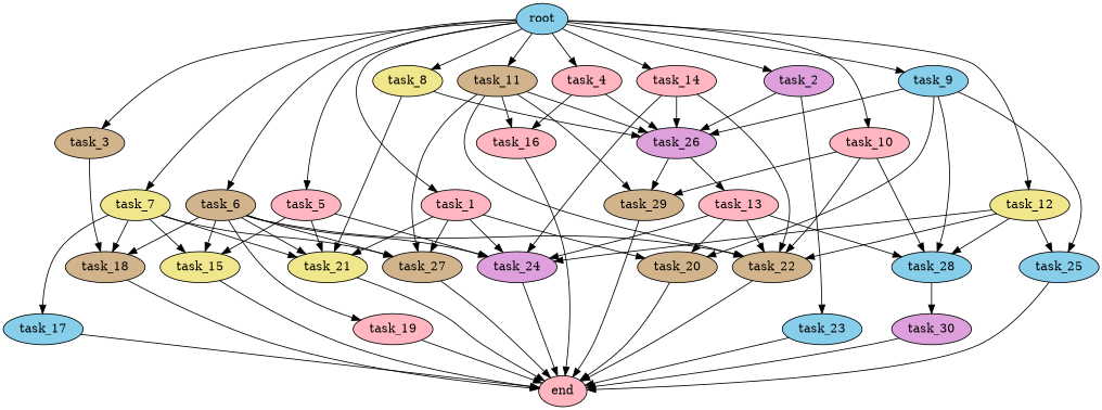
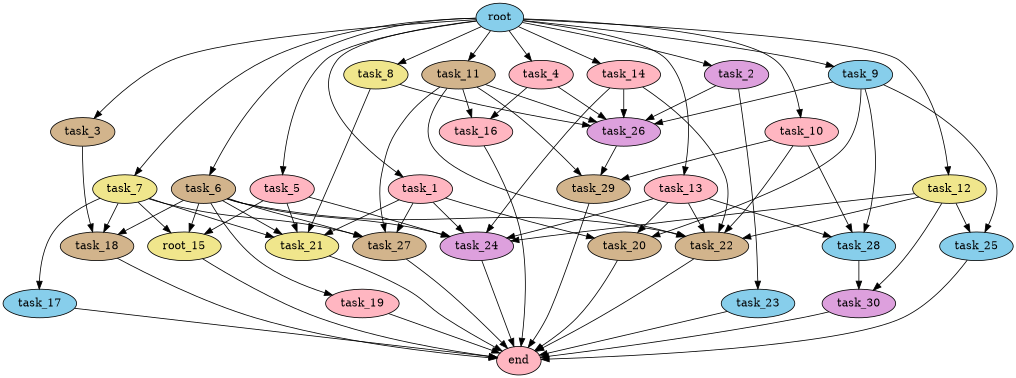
  digraph {
    node [fillcolor=lightpink style=filled]
    root [fillcolor=skyblue]
    task_1
    task_2 [fillcolor=plum]
    task_3 [fillcolor=tan]
    task_4
    task_5
    task_6 [fillcolor=tan]
    task_7 [fillcolor=khaki]
    task_8 [fillcolor=khaki]
    task_9 [fillcolor=skyblue]
    task_10
    task_11 [fillcolor=tan]
    task_12 [fillcolor=khaki]
    task_13
    task_14
    task_20 [fillcolor=tan]
    task_21 [fillcolor=khaki]
    task_24 [fillcolor=plum]
    task_27 [fillcolor=tan]
    task_23 [fillcolor=skyblue]
    task_26 [fillcolor=plum]
    task_18 [fillcolor=tan]
    task_16
-   task_15 [fillcolor=khaki]
+   task_15 [fillcolor=khaki label=root_15]
    task_19
    task_22 [fillcolor=tan]
    task_17 [fillcolor=skyblue]
    task_25 [fillcolor=skyblue]
    task_28 [fillcolor=skyblue]
    task_29 [fillcolor=tan]
    end
    task_30 [fillcolor=plum]
    root -> task_1
    root -> task_2
    root -> task_3
    root -> task_4
    root -> task_5
    root -> task_6
    root -> task_7
    root -> task_8
    root -> task_9
    root -> task_10
    root -> task_11
    root -> task_12
-   task_26 -> task_13
+   root -> task_13
    root -> task_14
    task_1 -> task_20
    task_1 -> task_21
    task_1 -> task_24
    task_1 -> task_27
    task_2 -> task_23
    task_2 -> task_26
    task_3 -> task_18
    task_4 -> task_26
    task_4 -> task_16
    task_5 -> task_21
    task_5 -> task_24
    task_5 -> task_15
    task_6 -> task_21
    task_6 -> task_24
    task_6 -> task_27
    task_6 -> task_18
    task_6 -> task_15
    task_6 -> task_19
    task_6 -> task_22
    task_7 -> task_21
    task_7 -> task_27
    task_7 -> task_18
    task_7 -> task_15
    task_7 -> task_17
    task_8 -> task_21
    task_8 -> task_26
    task_9 -> task_20
    task_9 -> task_26
    task_9 -> task_25
    task_9 -> task_28
    task_10 -> task_22
    task_10 -> task_28
    task_10 -> task_29
    task_11 -> task_27
    task_11 -> task_26
    task_11 -> task_16
    task_11 -> task_22
    task_11 -> task_29
    task_12 -> task_24
    task_12 -> task_22
    task_12 -> task_25
-   task_12 -> task_28
+   task_12 -> task_30
    task_13 -> task_20
    task_13 -> task_24
    task_13 -> task_22
    task_13 -> task_28
    task_14 -> task_24
    task_14 -> task_26
    task_14 -> task_22
    task_20 -> end
    task_21 -> end
    task_24 -> end
    task_27 -> end
    task_23 -> end
    task_26 -> task_29
    task_18 -> end
    task_16 -> end
    task_15 -> end
    task_19 -> end
    task_22 -> end
    task_17 -> end
    task_25 -> end
    task_28 -> task_30
    task_29 -> end
    task_30 -> end
  }
